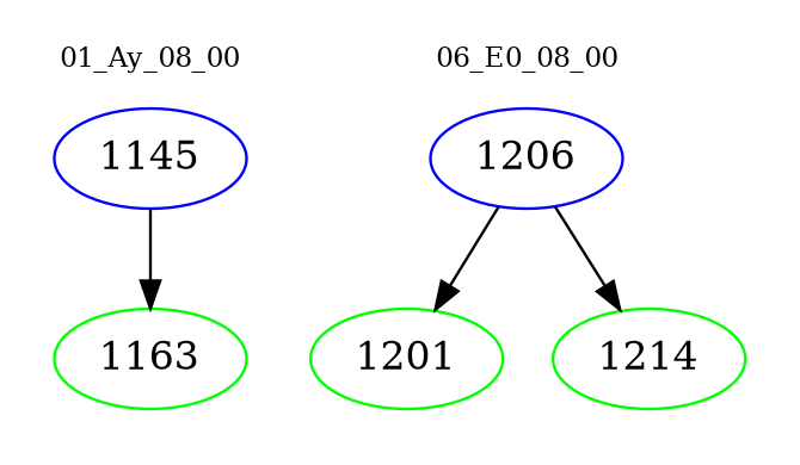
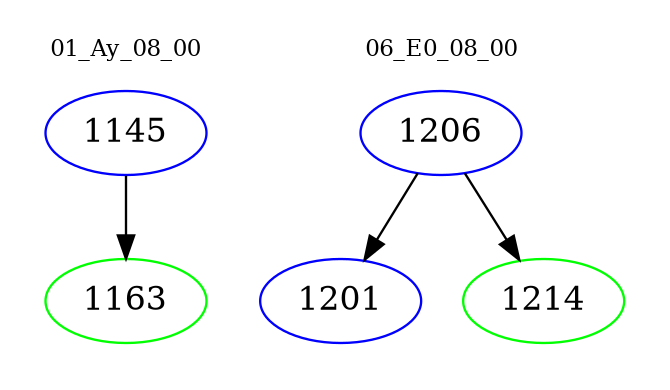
  digraph {
    node [color=blue]
    edge [color=black]
    n1 [label=1145]
    n2 [color=green label=1163]
    n3 [label=1206]
-   n4 [color=green label=1201]
+   n4 [label=1201]
    n5 [color=green label=1214]
    subgraph cluster_1 {
      color=white
      fontsize=10
      label="01_Ay_08_00"
      n1
      n2
    }
    subgraph cluster_2 {
      color=white
      fontsize=10
      label="06_E0_08_00"
      n3
      n4
      n5
    }
    n1 -> n2
    n3 -> n4
    n3 -> n5
  }
